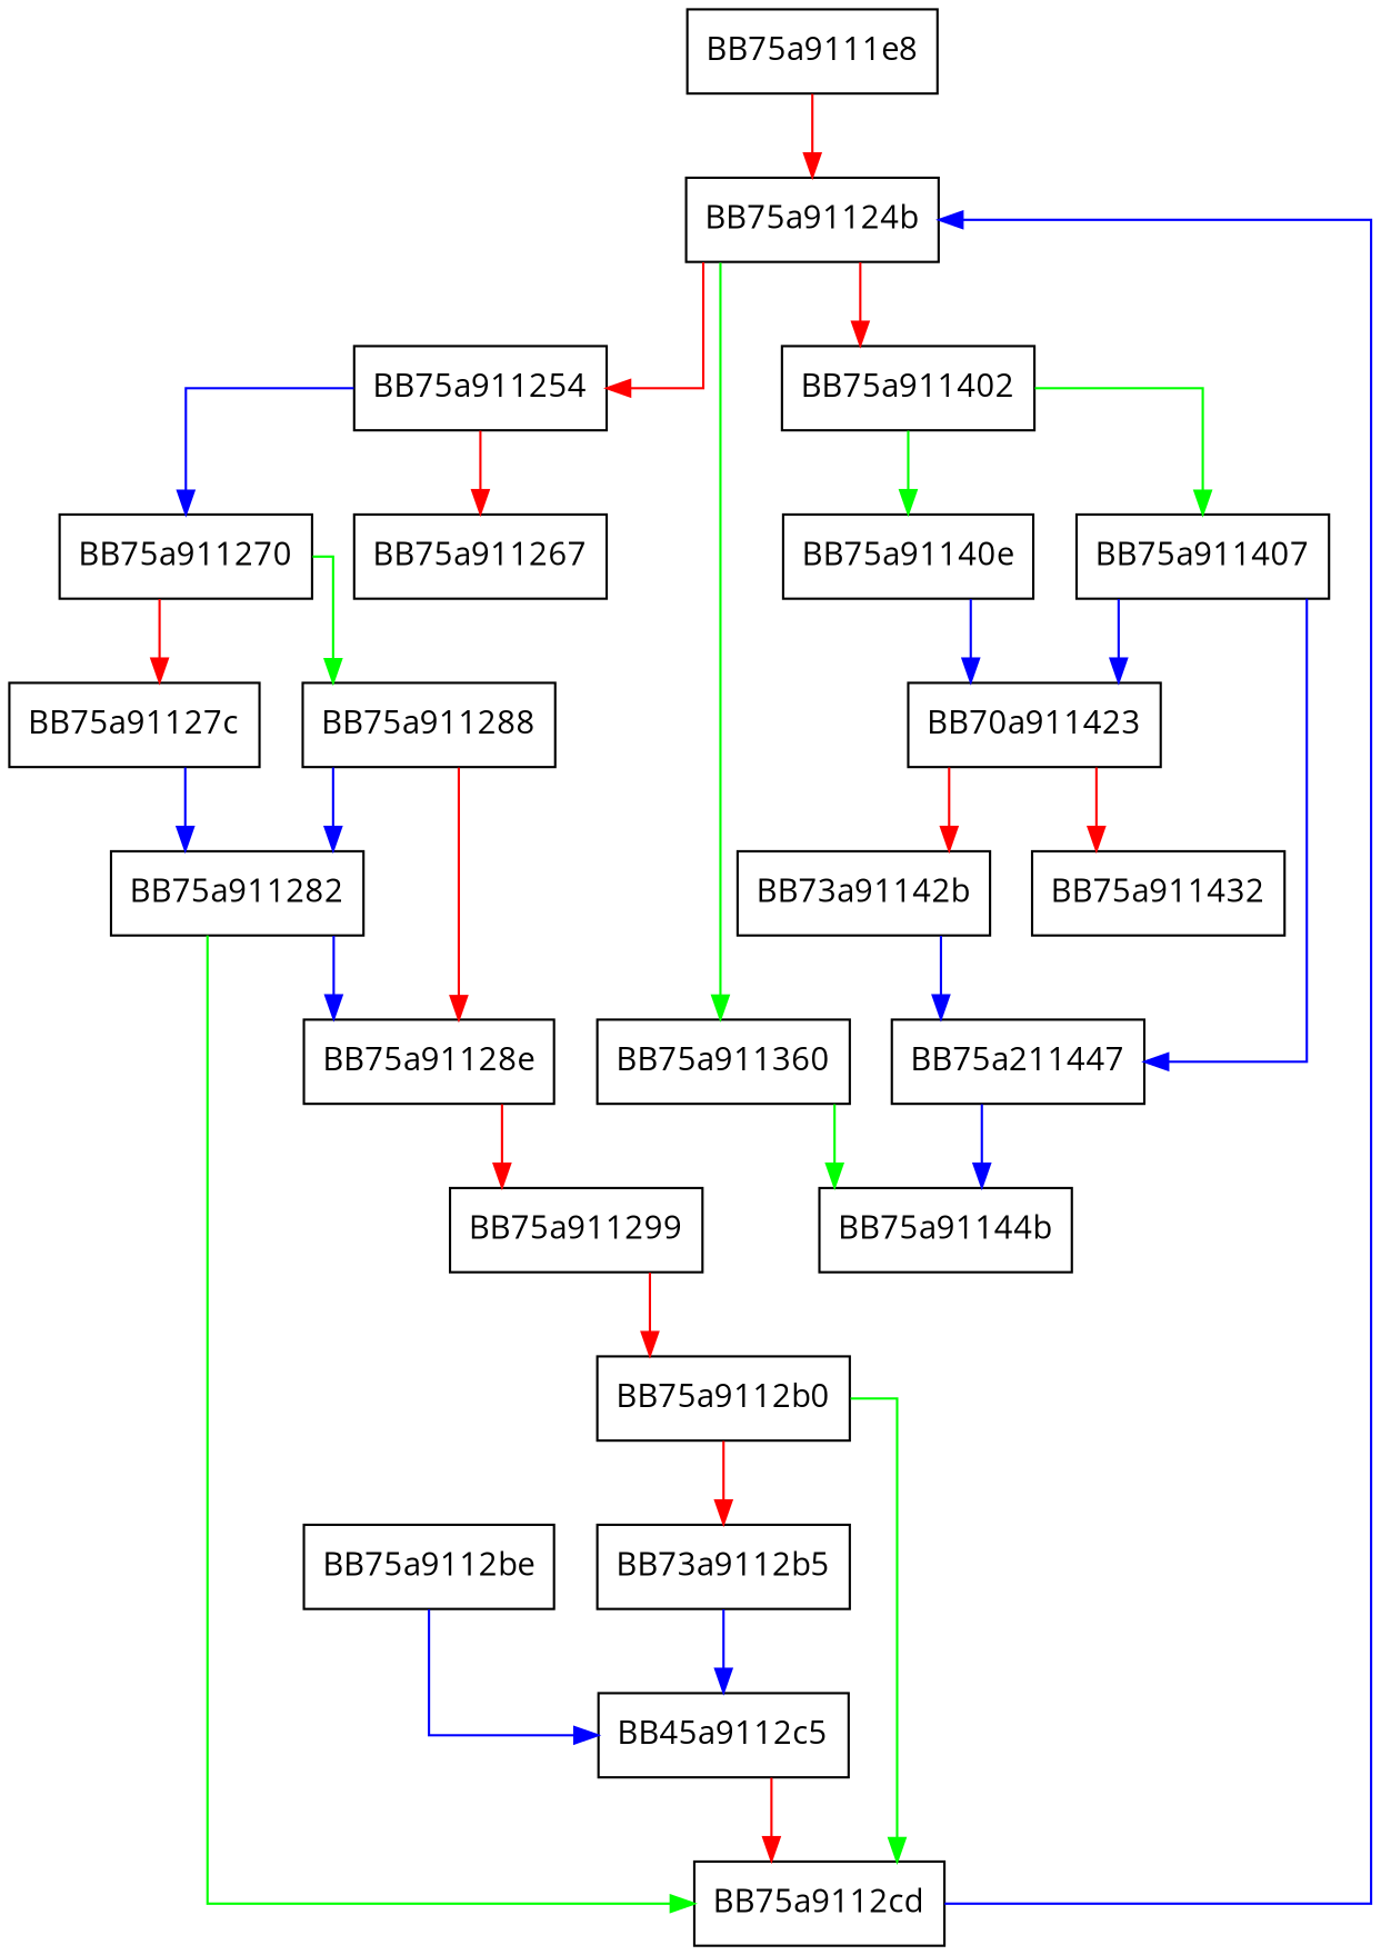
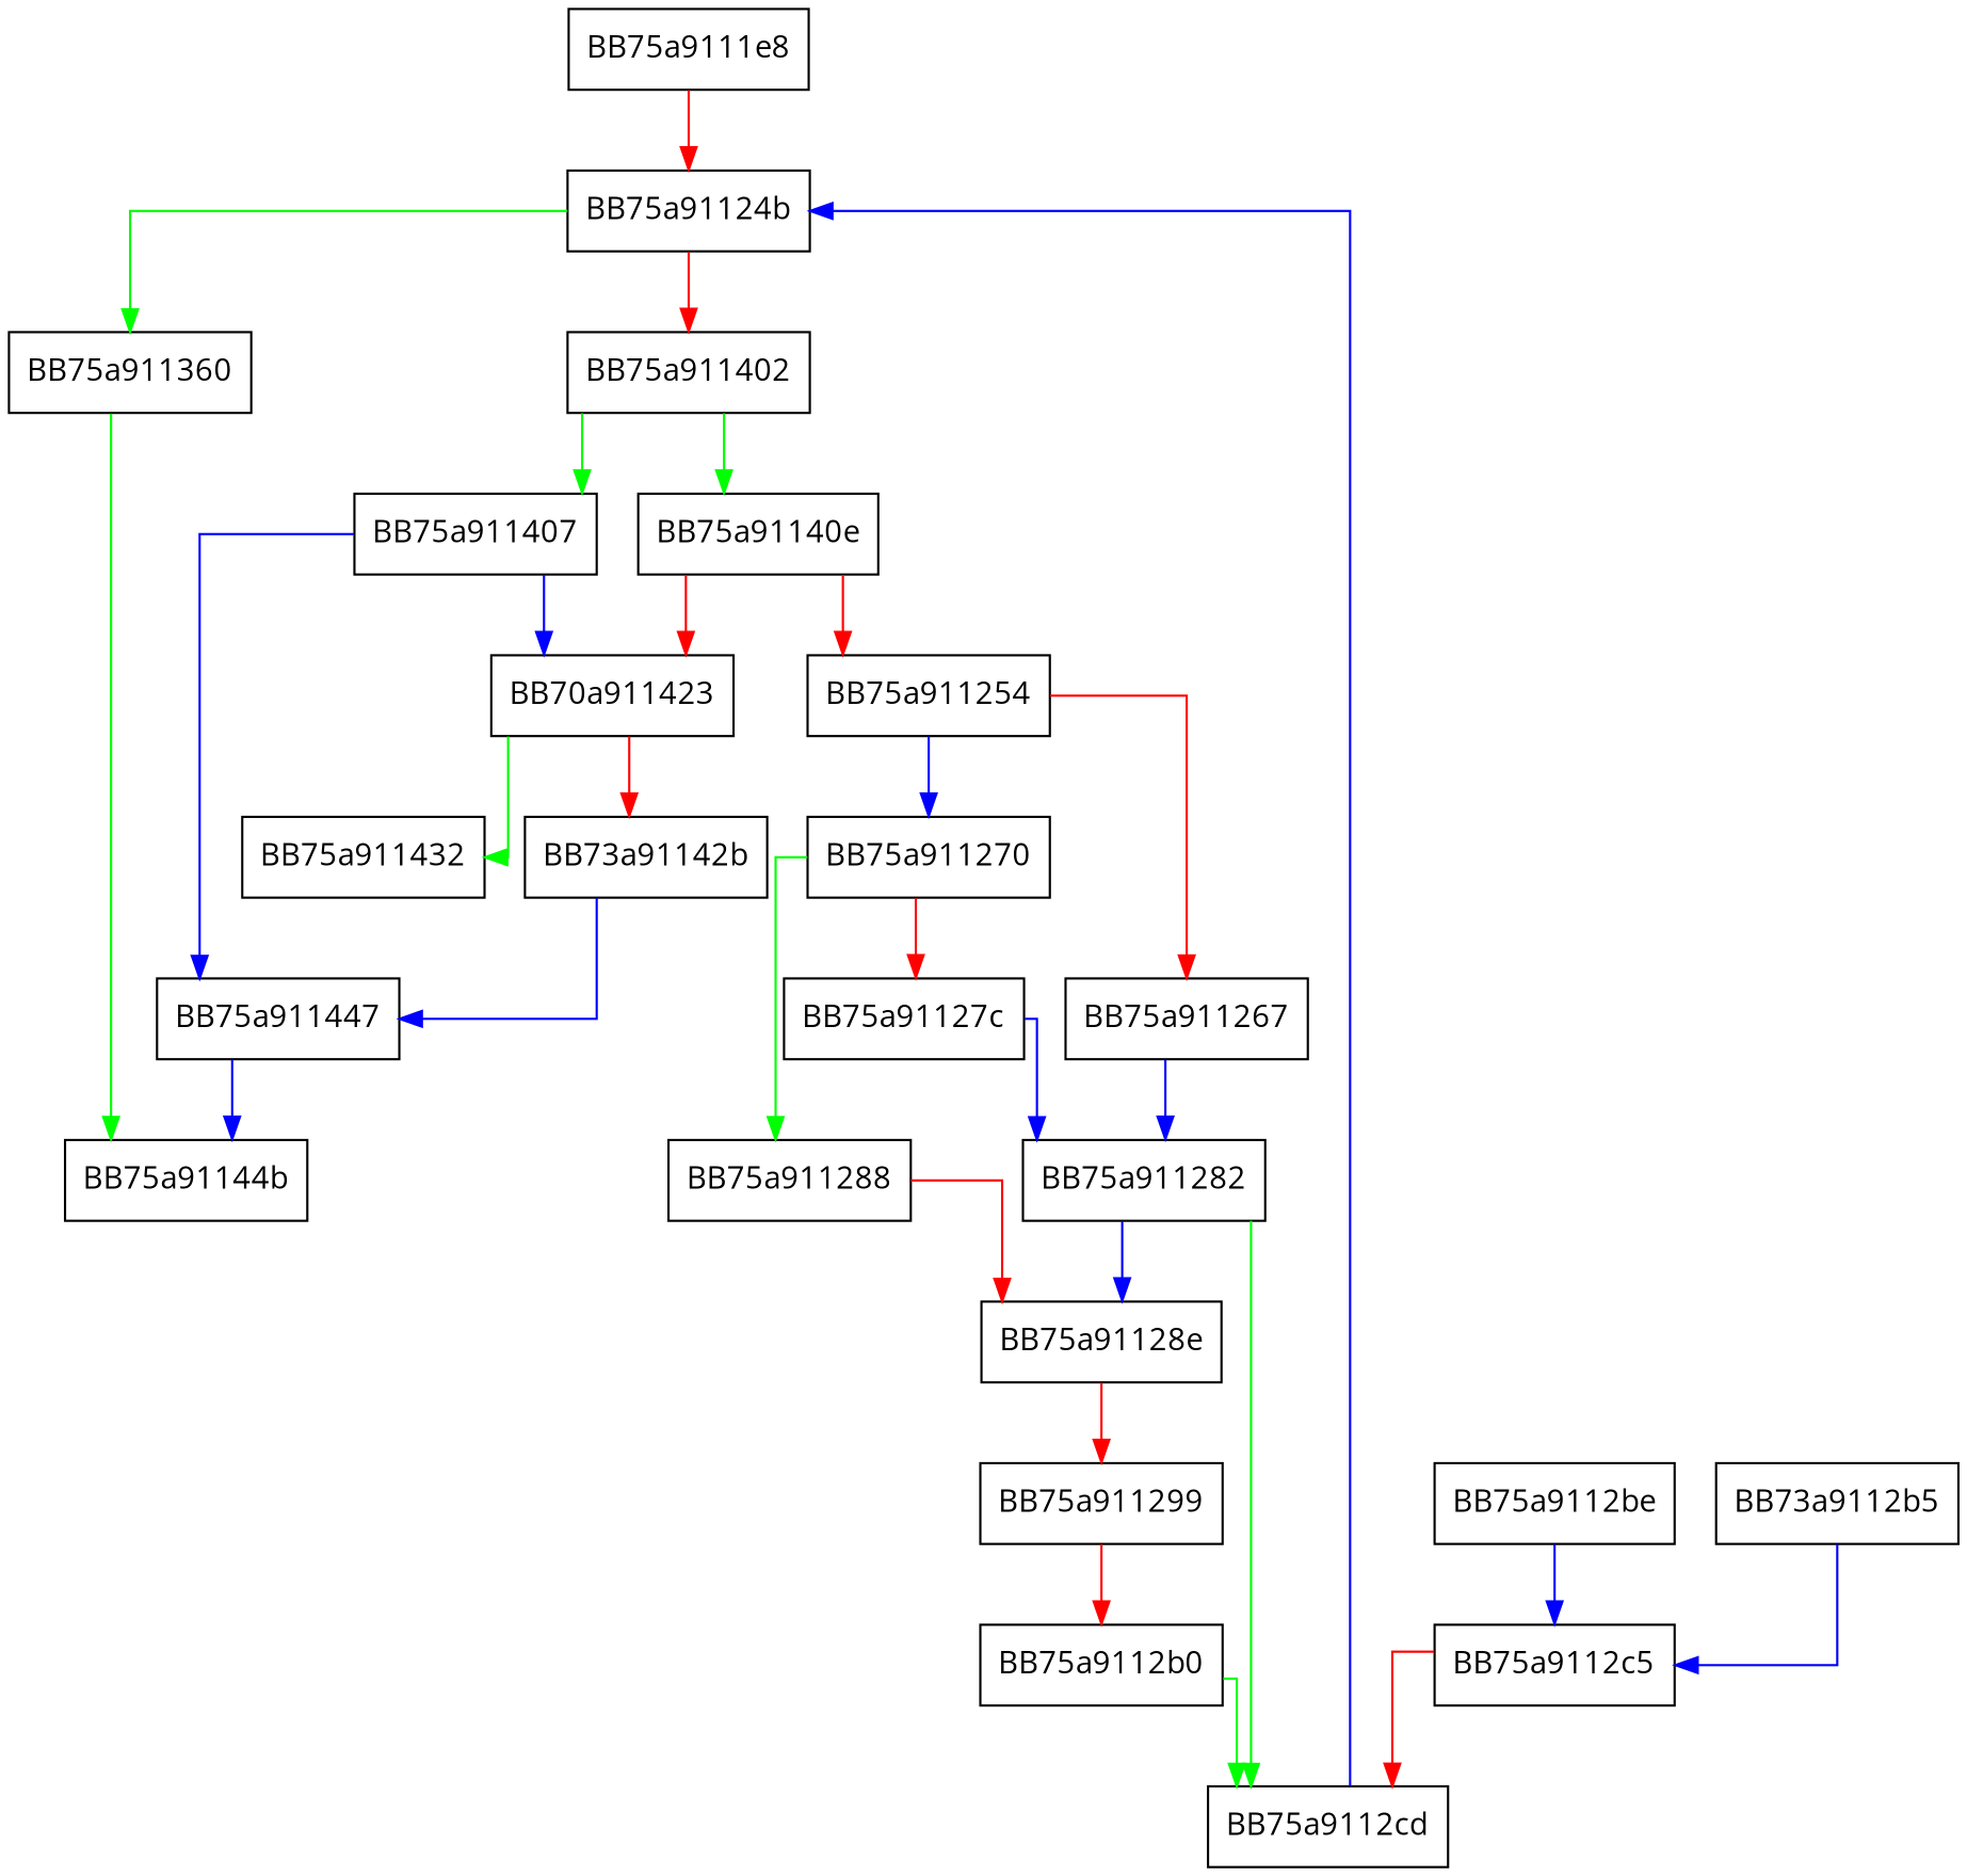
  digraph {
    fontname="Open Sans"
    splines=ortho
    node [fontname="Open Sans" shape=box]
    edge [color=blue fontname="Open Sans"]
    BB75a9111e8
    BB75a91124b
    BB75a911360
    BB75a911254
    BB75a911402
    BB75a91144b
    BB75a911270
    BB75a911267
    BB75a91140e
    BB75a911407
    BB75a911288
    BB75a91127c
    BB75a911282
    BB75a91128e
    BB75a9112cd
    BB75a911299
    BB75a9112b0
    BB75a9112be
-   BB75a9112c5 [label=BB45a9112c5]
+   BB75a9112c5
    n20 [label=BB73a9112b5]
    n21 [label=BB70a911423]
-   BB75a911447 [label=BB75a211447]
+   BB75a911447
    BB75a911432
    n24 [label=BB73a91142b]
    BB75a9111e8 -> BB75a91124b [color=red]
    BB75a91124b -> BB75a911360 [color=green]
-   BB75a91124b -> BB75a911254 [color=red]
+   BB75a91140e -> BB75a911254 [color=red]
    BB75a91124b -> BB75a911402 [color=red]
    BB75a911360 -> BB75a91144b [color=green]
    BB75a911254 -> BB75a911270
    BB75a911254 -> BB75a911267 [color=red]
    BB75a911402 -> BB75a91140e [color=green]
    BB75a911402 -> BB75a911407 [color=green]
    BB75a911270 -> BB75a911288 [color=green]
    BB75a911270 -> BB75a91127c [color=red]
-   BB75a911288 -> BB75a911282
-   BB75a91140e -> n21
+   BB75a911267 -> BB75a911282
+   BB75a91140e -> n21 [color=red]
    BB75a911407 -> n21
    BB75a911407 -> BB75a911447
    BB75a911288 -> BB75a91128e [color=red]
    BB75a91127c -> BB75a911282
    BB75a911282 -> BB75a91128e
    BB75a911282 -> BB75a9112cd [color=green]
    BB75a91128e -> BB75a911299 [color=red]
    BB75a9112cd -> BB75a91124b
    BB75a911299 -> BB75a9112b0 [color=red]
    BB75a9112b0 -> BB75a9112cd [color=green]
-   BB75a9112b0 -> n20 [color=red]
    BB75a9112be -> BB75a9112c5
    BB75a9112c5 -> BB75a9112cd [color=red]
    n20 -> BB75a9112c5
-   n21 -> BB75a911432 [color=red]
+   n21 -> BB75a911432 [color=green]
    n21 -> n24 [color=red]
    BB75a911447 -> BB75a91144b
    n24 -> BB75a911447
  }
